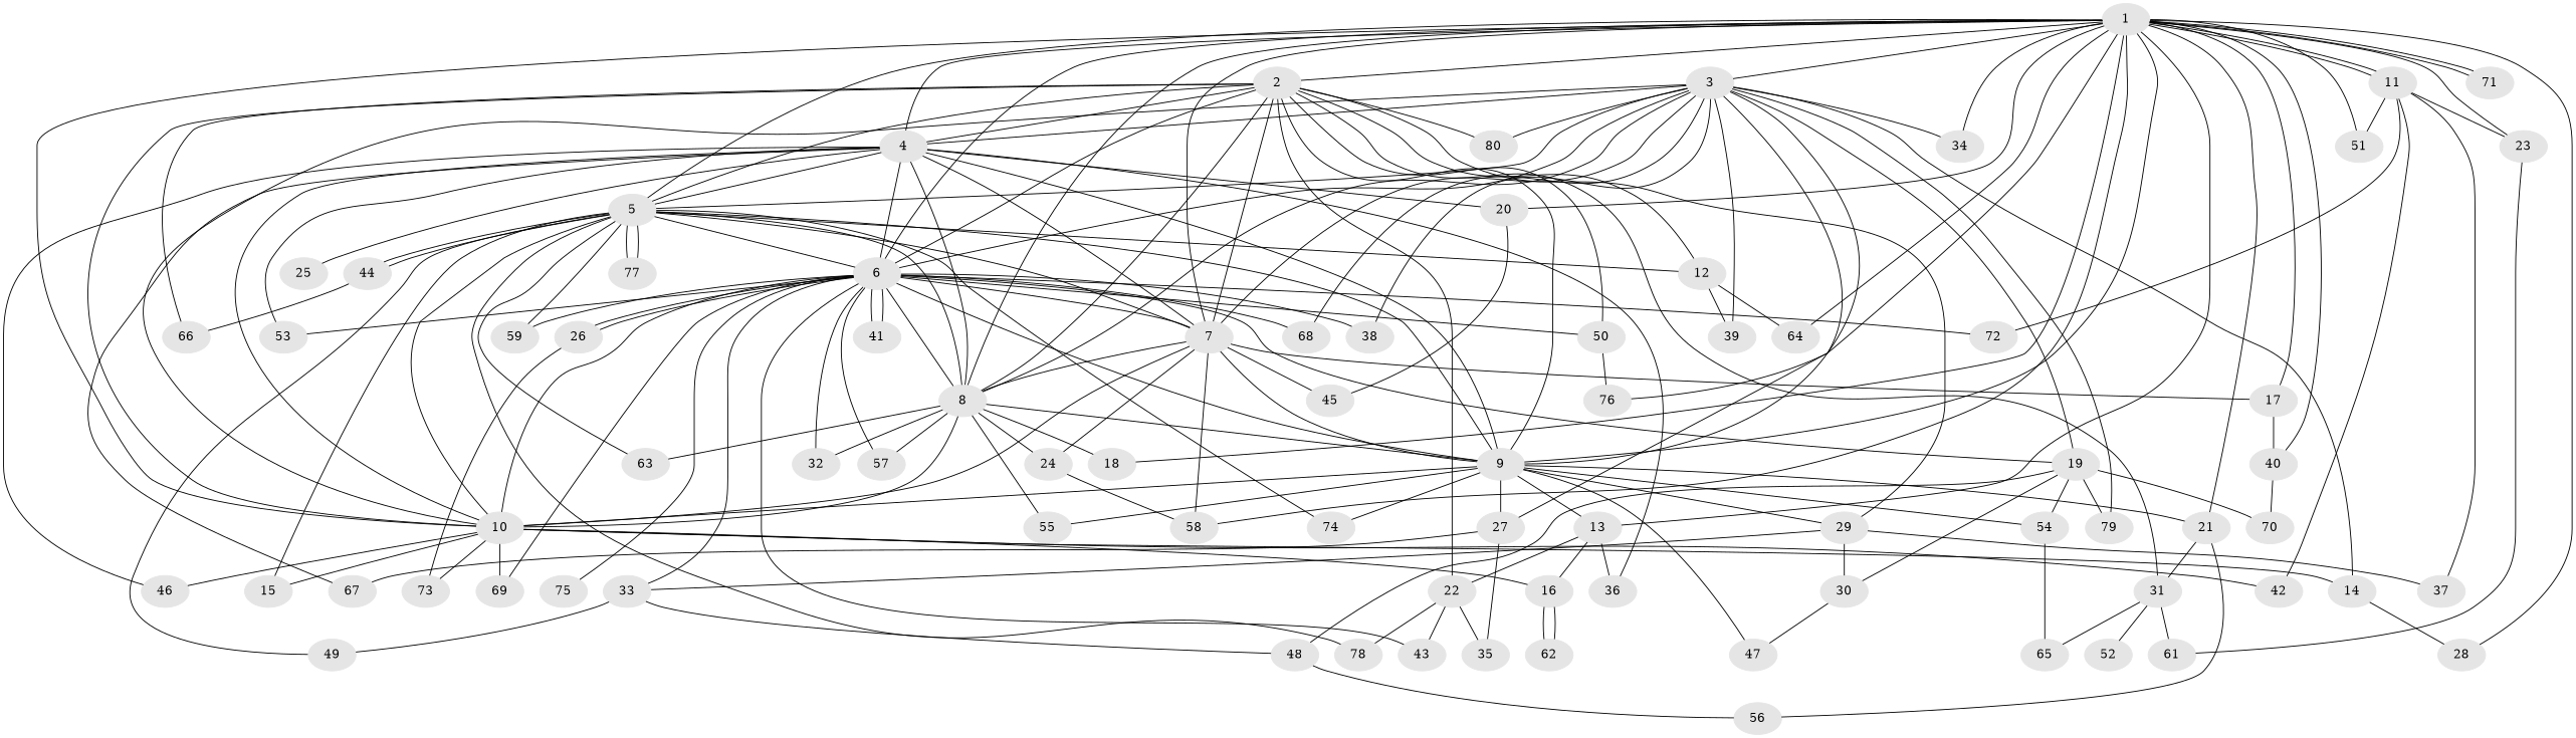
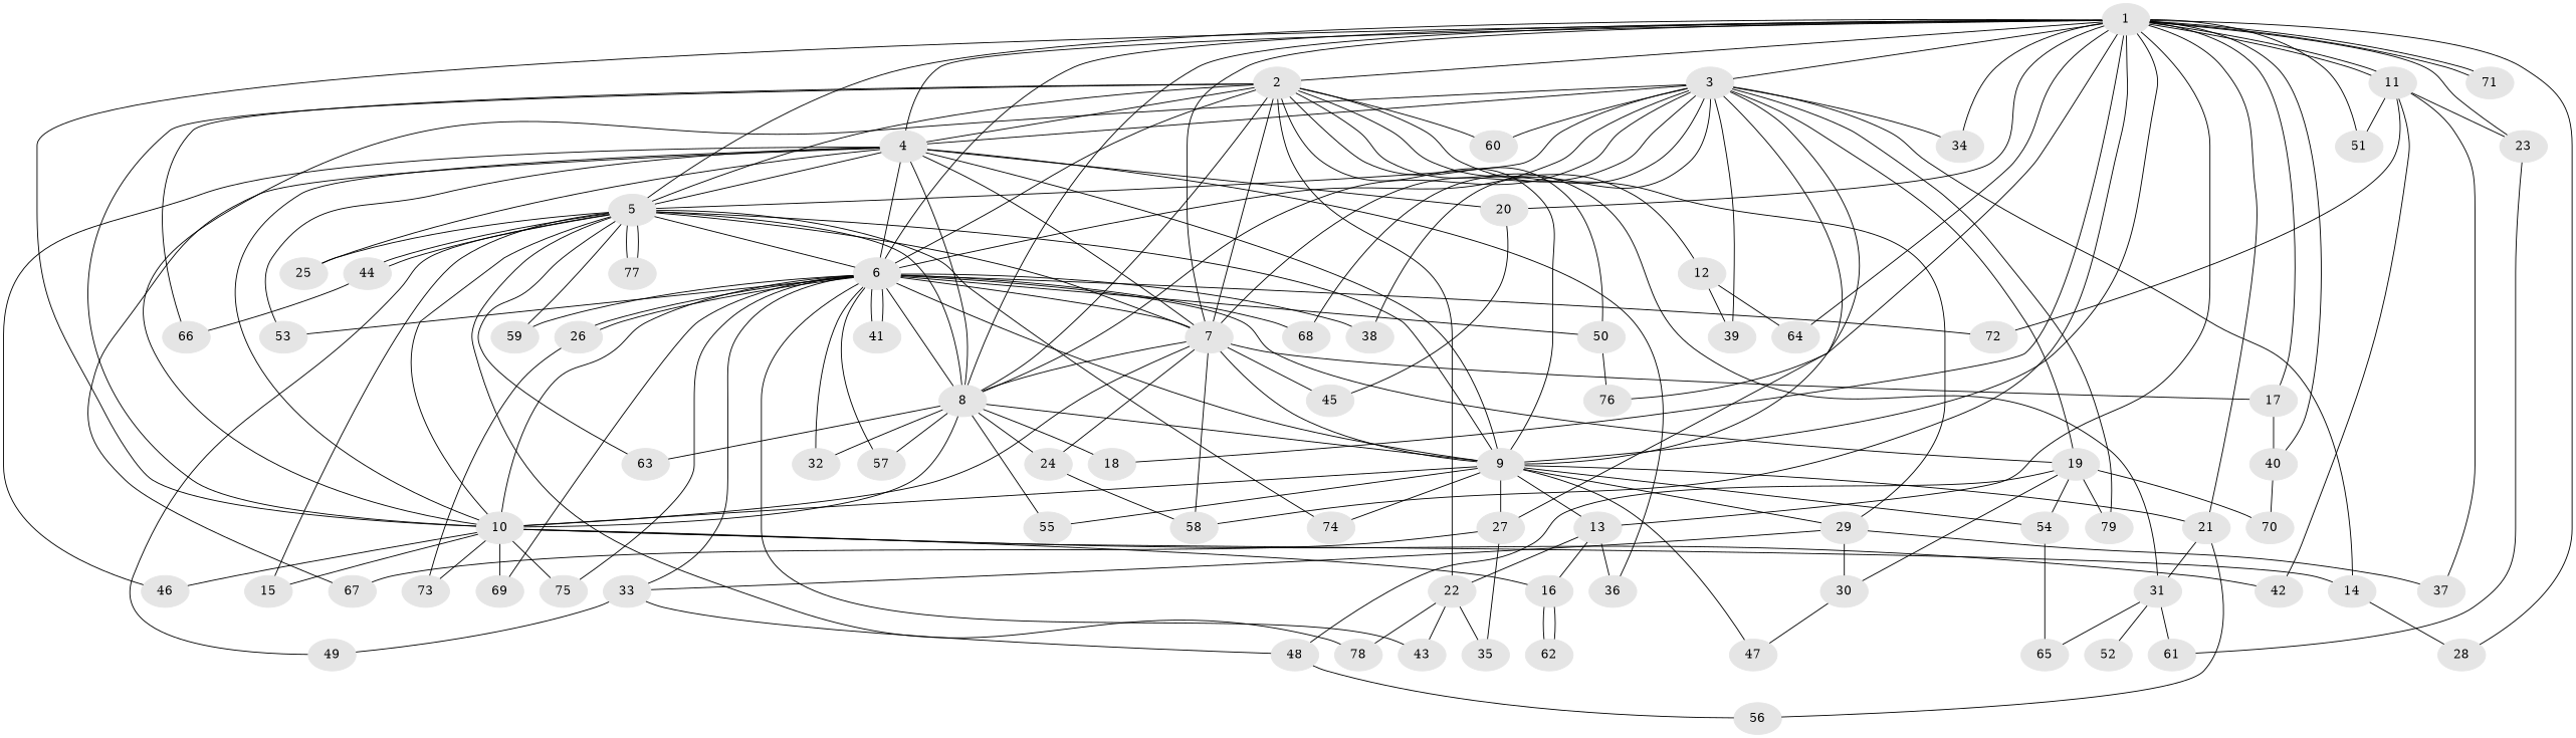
  graph {
    node [color=gray90 style=filled]
    1
    2
    3
    4
    5
    6
    7
    8
    9
    10
    11
    13
    17
    18
    20
    21
    23
    28
    34
    40
    51
    58
    64
    71
    76
    12
    22
    29
    31
    50
-   60 [label=80]
+   60
    66
    14
    19
    27
    38
    39
    68
    79
    25
    36
    46
    53
    67
    15
    44
    49
    59
    63
    74
    77
    78
    26
    32
    33
    41
    43
    57
    69
    72
    75
    24
    45
    55
    47
    54
    16
    42
    73
    37
    56
    61
    70
    35
    30
    52
    65
    48
    62
    1 -- 2
    1 -- 3
    1 -- 4
    1 -- 5
    1 -- 6
    1 -- 7
    1 -- 8
    1 -- 9
    1 -- 10
    1 -- 11
    1 -- 11
    1 -- 13
    1 -- 17
    1 -- 18
    1 -- 20
    1 -- 21
    1 -- 23
    1 -- 28
    1 -- 34
    1 -- 40
    1 -- 51
    1 -- 58
    1 -- 64
    1 -- 71
    1 -- 71
    1 -- 76
    2 -- 4
    2 -- 5
    2 -- 6
    2 -- 7
    2 -- 8
    2 -- 9
    2 -- 10
    2 -- 12
    2 -- 22
    2 -- 29
    2 -- 31
    2 -- 50
    2 -- 60
    2 -- 66
    3 -- 4
    3 -- 5
    3 -- 6
    3 -- 7
    3 -- 8
    3 -- 9
    3 -- 10
    3 -- 34
    3 -- 60
    3 -- 14
    3 -- 19
    3 -- 27
    3 -- 38
    3 -- 39
    3 -- 68
    3 -- 79
    4 -- 5
    4 -- 6
    4 -- 7
    4 -- 8
    4 -- 9
    4 -- 10
    4 -- 20
    4 -- 25
    4 -- 36
    4 -- 46
    4 -- 53
    4 -- 67
    5 -- 6
    5 -- 7
    5 -- 8
    5 -- 9
    5 -- 10
-   5 -- 12
+   5 -- 25
    5 -- 15
    5 -- 44
    5 -- 44
    5 -- 49
    5 -- 59
    5 -- 63
    5 -- 74
    5 -- 77
    5 -- 77
    5 -- 78
    6 -- 7
    6 -- 8
    6 -- 9
    6 -- 10
    6 -- 50
    6 -- 19
    6 -- 38
    6 -- 68
    6 -- 53
    6 -- 59
    6 -- 26
    6 -- 26
    6 -- 32
    6 -- 33
    6 -- 41
    6 -- 41
    6 -- 43
    6 -- 57
    6 -- 69
    6 -- 72
    6 -- 75
    7 -- 8
    7 -- 9
    7 -- 10
    7 -- 17
    7 -- 58
    7 -- 24
    7 -- 45
    8 -- 9
    8 -- 10
    8 -- 18
    8 -- 63
    8 -- 32
    8 -- 57
    8 -- 24
    8 -- 55
    9 -- 10
    9 -- 13
    9 -- 21
    9 -- 29
    9 -- 27
    9 -- 74
    9 -- 55
    9 -- 47
    9 -- 54
    10 -- 14
    10 -- 46
    10 -- 15
    10 -- 69
+   10 -- 75
    10 -- 16
    10 -- 42
    10 -- 73
    11 -- 23
    11 -- 51
    11 -- 72
    11 -- 42
    11 -- 37
    13 -- 22
    13 -- 36
    13 -- 16
    17 -- 40
    20 -- 45
    21 -- 31
    21 -- 56
    23 -- 61
    40 -- 70
    12 -- 64
    12 -- 39
    22 -- 78
    22 -- 43
    22 -- 35
    29 -- 33
    29 -- 37
    29 -- 30
    31 -- 61
    31 -- 52
    31 -- 65
    50 -- 76
    14 -- 28
    19 -- 79
    19 -- 54
    19 -- 70
    19 -- 30
    19 -- 48
    27 -- 67
    27 -- 35
    44 -- 66
    26 -- 73
    33 -- 49
    33 -- 48
    24 -- 58
    54 -- 65
    16 -- 62
    16 -- 62
    30 -- 47
    48 -- 56
  }
